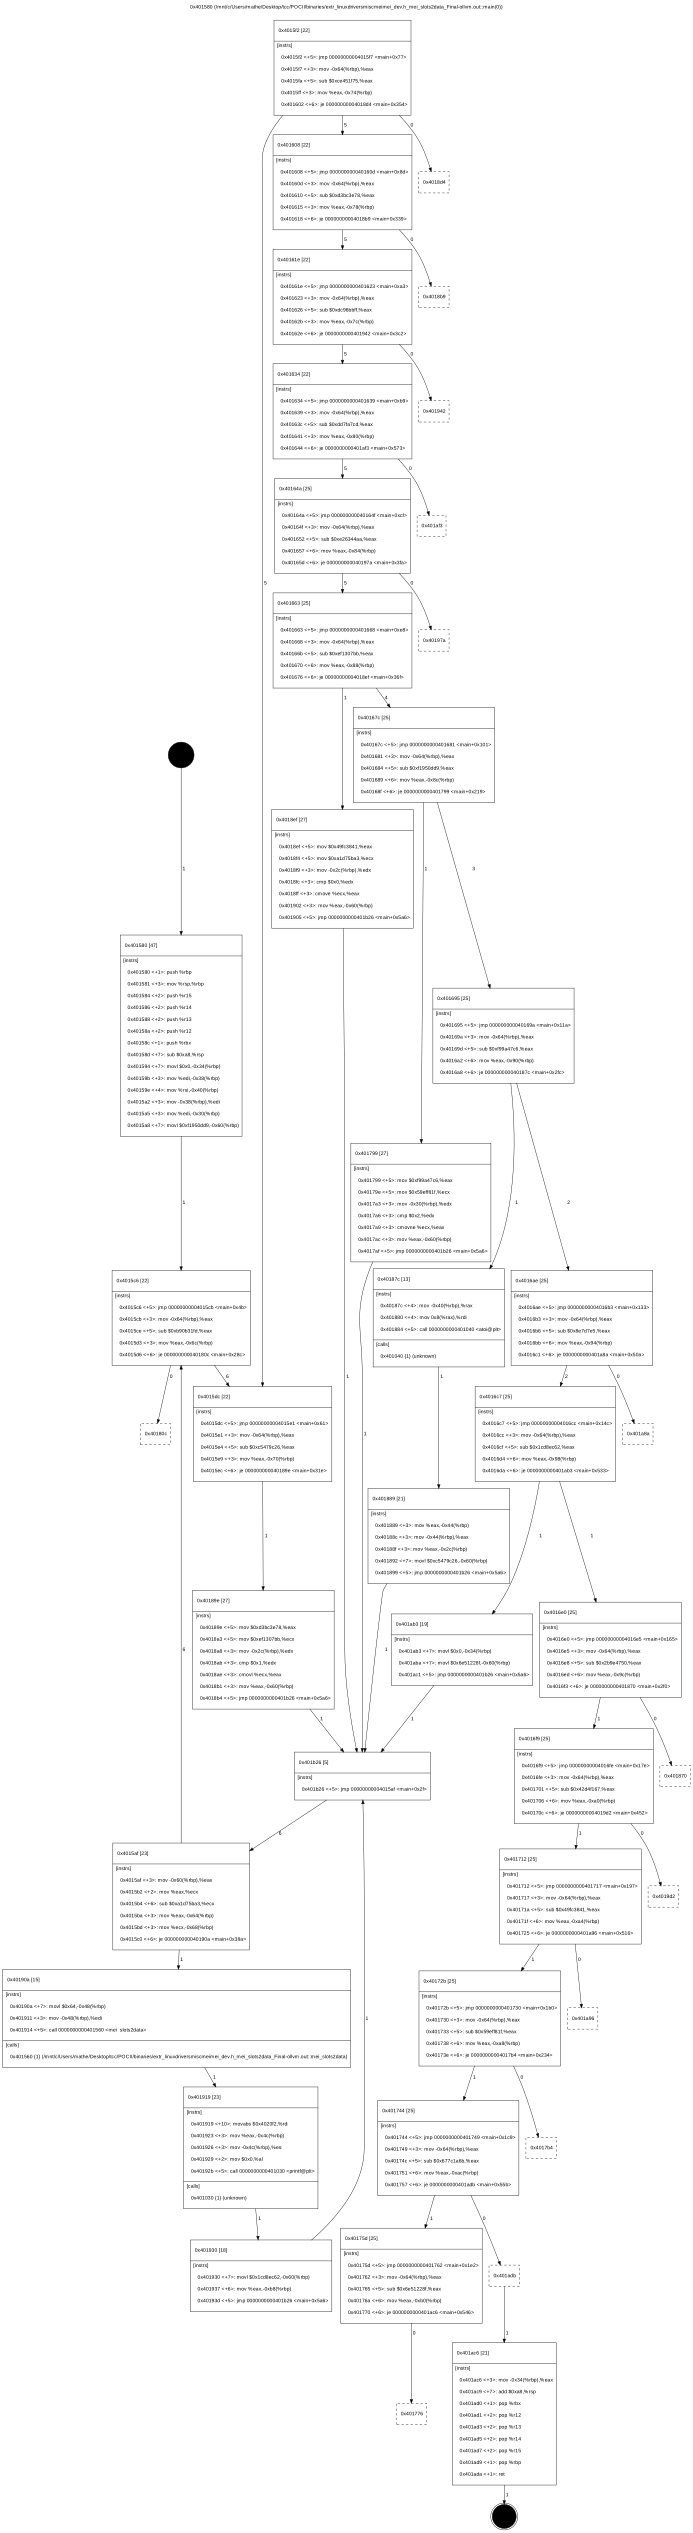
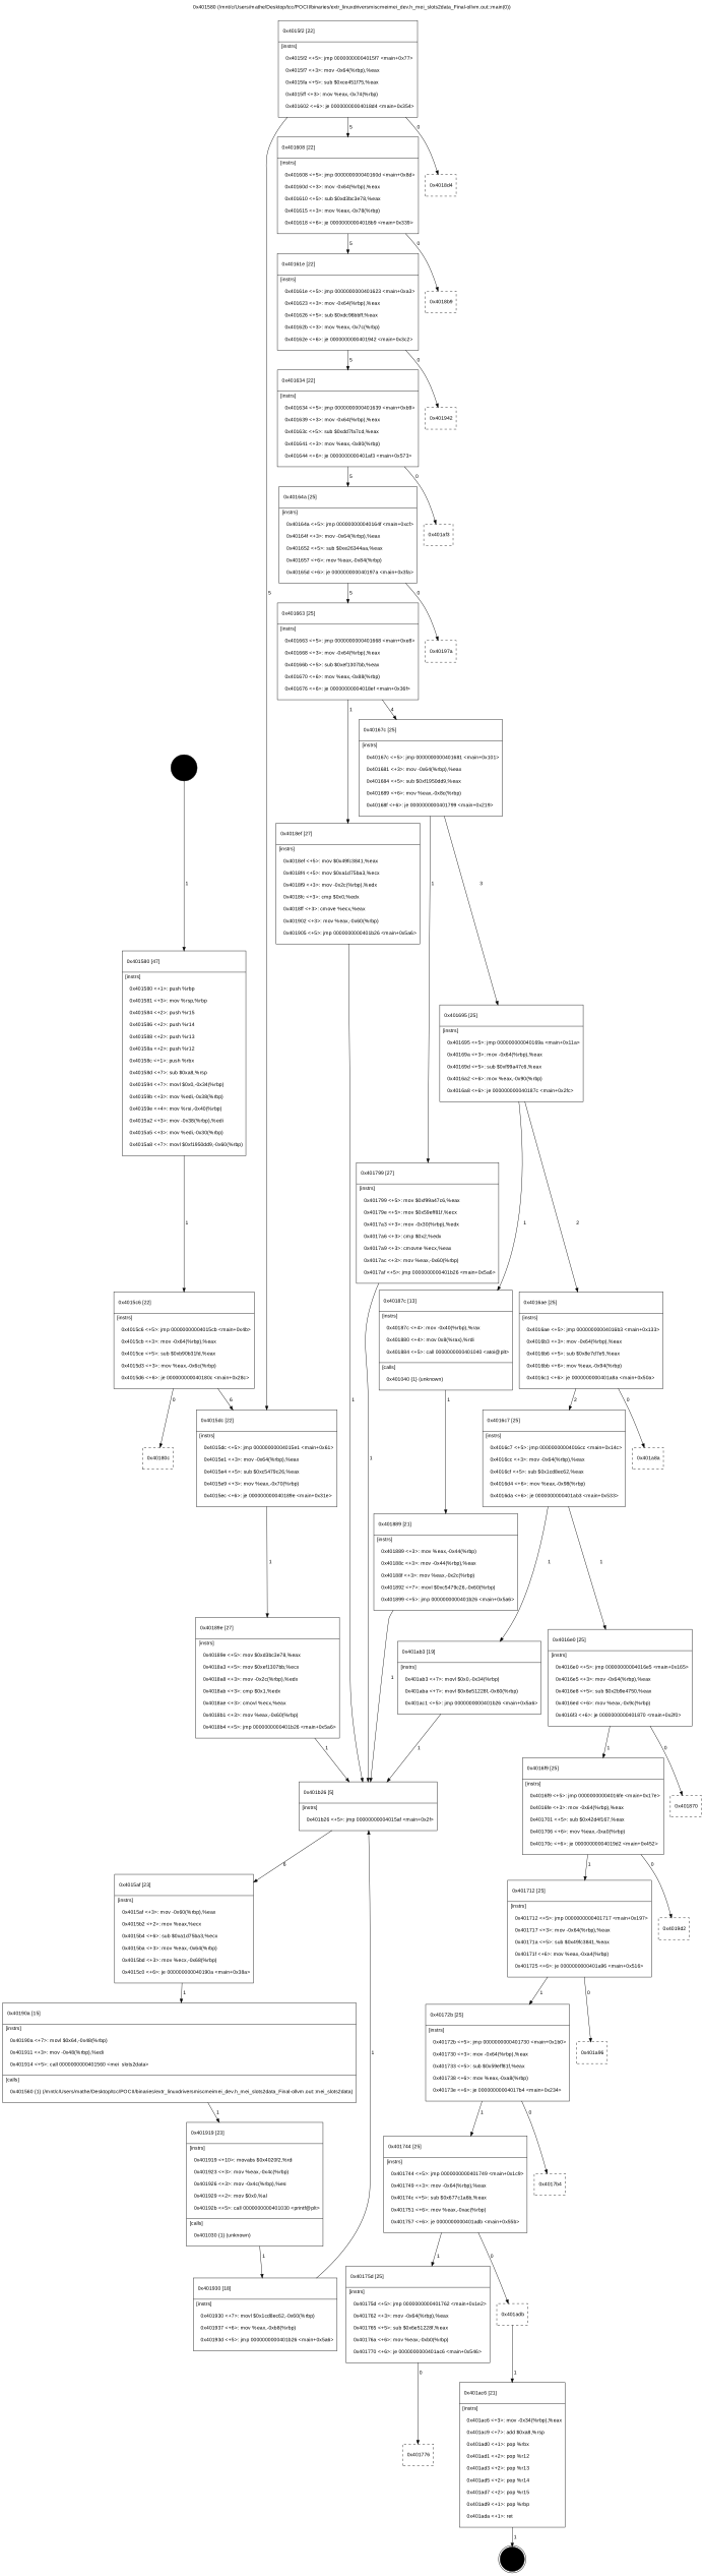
  digraph {
    fontname="Liberation Sans"
    label="0x401580 (/mnt/c/Users/mathe/Desktop/tcc/POCII/binaries/extr_linuxdriversmiscmeimei_dev.h_mei_slots2data_Final-ollvm.out::main(0))"
    labelloc=t
    node [fontname="Liberation Sans" shape=record]
    edge [fontname="Liberation Sans"]
    Entry [fillcolor=black height=0.3 shape=circle style=filled width=0.3]
    n2 [label="{\n     0x401580 [47]\l\n     | [instrs]\l\n     &nbsp;&nbsp;0x401580 \<+1\>: push %rbp\l\n     &nbsp;&nbsp;0x401581 \<+3\>: mov %rsp,%rbp\l\n     &nbsp;&nbsp;0x401584 \<+2\>: push %r15\l\n     &nbsp;&nbsp;0x401586 \<+2\>: push %r14\l\n     &nbsp;&nbsp;0x401588 \<+2\>: push %r13\l\n     &nbsp;&nbsp;0x40158a \<+2\>: push %r12\l\n     &nbsp;&nbsp;0x40158c \<+1\>: push %rbx\l\n     &nbsp;&nbsp;0x40158d \<+7\>: sub $0xa8,%rsp\l\n     &nbsp;&nbsp;0x401594 \<+7\>: movl $0x0,-0x34(%rbp)\l\n     &nbsp;&nbsp;0x40159b \<+3\>: mov %edi,-0x38(%rbp)\l\n     &nbsp;&nbsp;0x40159e \<+4\>: mov %rsi,-0x40(%rbp)\l\n     &nbsp;&nbsp;0x4015a2 \<+3\>: mov -0x38(%rbp),%edi\l\n     &nbsp;&nbsp;0x4015a5 \<+3\>: mov %edi,-0x30(%rbp)\l\n     &nbsp;&nbsp;0x4015a8 \<+7\>: movl $0xf1950dd9,-0x60(%rbp)\l\n  }"]
    n3 [label="{\n     0x4015c6 [22]\l\n     | [instrs]\l\n     &nbsp;&nbsp;0x4015c6 \<+5\>: jmp 00000000004015cb \<main+0x4b\>\l\n     &nbsp;&nbsp;0x4015cb \<+3\>: mov -0x64(%rbp),%eax\l\n     &nbsp;&nbsp;0x4015ce \<+5\>: sub $0xb90b31fd,%eax\l\n     &nbsp;&nbsp;0x4015d3 \<+3\>: mov %eax,-0x6c(%rbp)\l\n     &nbsp;&nbsp;0x4015d6 \<+6\>: je 000000000040180c \<main+0x28c\>\l\n  }"]
    n4 [label="{\n     0x4015af [23]\l\n     | [instrs]\l\n     &nbsp;&nbsp;0x4015af \<+3\>: mov -0x60(%rbp),%eax\l\n     &nbsp;&nbsp;0x4015b2 \<+2\>: mov %eax,%ecx\l\n     &nbsp;&nbsp;0x4015b4 \<+6\>: sub $0xa1d75ba3,%ecx\l\n     &nbsp;&nbsp;0x4015ba \<+3\>: mov %eax,-0x64(%rbp)\l\n     &nbsp;&nbsp;0x4015bd \<+3\>: mov %ecx,-0x68(%rbp)\l\n     &nbsp;&nbsp;0x4015c0 \<+6\>: je 000000000040190a \<main+0x38a\>\l\n  }"]
    n5 [label="{\n     0x40190a [15]\l\n     | [instrs]\l\n     &nbsp;&nbsp;0x40190a \<+7\>: movl $0x64,-0x48(%rbp)\l\n     &nbsp;&nbsp;0x401911 \<+3\>: mov -0x48(%rbp),%edi\l\n     &nbsp;&nbsp;0x401914 \<+5\>: call 0000000000401560 \<mei_slots2data\>\l\n     | [calls]\l\n     &nbsp;&nbsp;0x401560 \{1\} (/mnt/c/Users/mathe/Desktop/tcc/POCII/binaries/extr_linuxdriversmiscmeimei_dev.h_mei_slots2data_Final-ollvm.out::mei_slots2data)\l\n  }"]
    n6 [label="{\n     0x401919 [23]\l\n     | [instrs]\l\n     &nbsp;&nbsp;0x401919 \<+10\>: movabs $0x4020f2,%rdi\l\n     &nbsp;&nbsp;0x401923 \<+3\>: mov %eax,-0x4c(%rbp)\l\n     &nbsp;&nbsp;0x401926 \<+3\>: mov -0x4c(%rbp),%esi\l\n     &nbsp;&nbsp;0x401929 \<+2\>: mov $0x0,%al\l\n     &nbsp;&nbsp;0x40192b \<+5\>: call 0000000000401030 \<printf@plt\>\l\n     | [calls]\l\n     &nbsp;&nbsp;0x401030 \{1\} (unknown)\l\n  }"]
    n7 [label="{\n     0x40180c\l\n  }" style=dashed]
    n8 [label="{\n     0x4015dc [22]\l\n     | [instrs]\l\n     &nbsp;&nbsp;0x4015dc \<+5\>: jmp 00000000004015e1 \<main+0x61\>\l\n     &nbsp;&nbsp;0x4015e1 \<+3\>: mov -0x64(%rbp),%eax\l\n     &nbsp;&nbsp;0x4015e4 \<+5\>: sub $0xc5479c26,%eax\l\n     &nbsp;&nbsp;0x4015e9 \<+3\>: mov %eax,-0x70(%rbp)\l\n     &nbsp;&nbsp;0x4015ec \<+6\>: je 000000000040189e \<main+0x31e\>\l\n  }"]
    n9 [label="{\n     0x401930 [18]\l\n     | [instrs]\l\n     &nbsp;&nbsp;0x401930 \<+7\>: movl $0x1cd8ec62,-0x60(%rbp)\l\n     &nbsp;&nbsp;0x401937 \<+6\>: mov %eax,-0xb8(%rbp)\l\n     &nbsp;&nbsp;0x40193d \<+5\>: jmp 0000000000401b26 \<main+0x5a6\>\l\n  }"]
    n10 [label="{\n     0x40189e [27]\l\n     | [instrs]\l\n     &nbsp;&nbsp;0x40189e \<+5\>: mov $0xd3bc3e78,%eax\l\n     &nbsp;&nbsp;0x4018a3 \<+5\>: mov $0xef1307bb,%ecx\l\n     &nbsp;&nbsp;0x4018a8 \<+3\>: mov -0x2c(%rbp),%edx\l\n     &nbsp;&nbsp;0x4018ab \<+3\>: cmp $0x1,%edx\l\n     &nbsp;&nbsp;0x4018ae \<+3\>: cmovl %ecx,%eax\l\n     &nbsp;&nbsp;0x4018b1 \<+3\>: mov %eax,-0x60(%rbp)\l\n     &nbsp;&nbsp;0x4018b4 \<+5\>: jmp 0000000000401b26 \<main+0x5a6\>\l\n  }"]
    Exit [fillcolor=black height=0.3 peripheries=2 shape=circle style=filled width=0.3]
    n12 [label="{\n     0x401b26 [5]\l\n     | [instrs]\l\n     &nbsp;&nbsp;0x401b26 \<+5\>: jmp 00000000004015af \<main+0x2f\>\l\n  }"]
    n13 [label="{\n     0x4015f2 [22]\l\n     | [instrs]\l\n     &nbsp;&nbsp;0x4015f2 \<+5\>: jmp 00000000004015f7 \<main+0x77\>\l\n     &nbsp;&nbsp;0x4015f7 \<+3\>: mov -0x64(%rbp),%eax\l\n     &nbsp;&nbsp;0x4015fa \<+5\>: sub $0xce451f75,%eax\l\n     &nbsp;&nbsp;0x4015ff \<+3\>: mov %eax,-0x74(%rbp)\l\n     &nbsp;&nbsp;0x401602 \<+6\>: je 00000000004018d4 \<main+0x354\>\l\n  }"]
    n14 [label="{\n     0x4018d4\l\n  }" style=dashed]
    n15 [label="{\n     0x401608 [22]\l\n     | [instrs]\l\n     &nbsp;&nbsp;0x401608 \<+5\>: jmp 000000000040160d \<main+0x8d\>\l\n     &nbsp;&nbsp;0x40160d \<+3\>: mov -0x64(%rbp),%eax\l\n     &nbsp;&nbsp;0x401610 \<+5\>: sub $0xd3bc3e78,%eax\l\n     &nbsp;&nbsp;0x401615 \<+3\>: mov %eax,-0x78(%rbp)\l\n     &nbsp;&nbsp;0x401618 \<+6\>: je 00000000004018b9 \<main+0x339\>\l\n  }"]
    n16 [label="{\n     0x401776\l\n  }" style=dashed]
    n17 [label="{\n     0x4018b9\l\n  }" style=dashed]
    n18 [label="{\n     0x40161e [22]\l\n     | [instrs]\l\n     &nbsp;&nbsp;0x40161e \<+5\>: jmp 0000000000401623 \<main+0xa3\>\l\n     &nbsp;&nbsp;0x401623 \<+3\>: mov -0x64(%rbp),%eax\l\n     &nbsp;&nbsp;0x401626 \<+5\>: sub $0xdc96bbff,%eax\l\n     &nbsp;&nbsp;0x40162b \<+3\>: mov %eax,-0x7c(%rbp)\l\n     &nbsp;&nbsp;0x40162e \<+6\>: je 0000000000401942 \<main+0x3c2\>\l\n  }"]
    n19 [label="{\n     0x401ac6 [21]\l\n     | [instrs]\l\n     &nbsp;&nbsp;0x401ac6 \<+3\>: mov -0x34(%rbp),%eax\l\n     &nbsp;&nbsp;0x401ac9 \<+7\>: add $0xa8,%rsp\l\n     &nbsp;&nbsp;0x401ad0 \<+1\>: pop %rbx\l\n     &nbsp;&nbsp;0x401ad1 \<+2\>: pop %r12\l\n     &nbsp;&nbsp;0x401ad3 \<+2\>: pop %r13\l\n     &nbsp;&nbsp;0x401ad5 \<+2\>: pop %r14\l\n     &nbsp;&nbsp;0x401ad7 \<+2\>: pop %r15\l\n     &nbsp;&nbsp;0x401ad9 \<+1\>: pop %rbp\l\n     &nbsp;&nbsp;0x401ada \<+1\>: ret\l\n  }"]
    n20 [label="{\n     0x401942\l\n  }" style=dashed]
    n21 [label="{\n     0x401634 [22]\l\n     | [instrs]\l\n     &nbsp;&nbsp;0x401634 \<+5\>: jmp 0000000000401639 \<main+0xb9\>\l\n     &nbsp;&nbsp;0x401639 \<+3\>: mov -0x64(%rbp),%eax\l\n     &nbsp;&nbsp;0x40163c \<+5\>: sub $0xdd7fa7cd,%eax\l\n     &nbsp;&nbsp;0x401641 \<+3\>: mov %eax,-0x80(%rbp)\l\n     &nbsp;&nbsp;0x401644 \<+6\>: je 0000000000401af3 \<main+0x573\>\l\n  }"]
    n22 [label="{\n     0x40175d [25]\l\n     | [instrs]\l\n     &nbsp;&nbsp;0x40175d \<+5\>: jmp 0000000000401762 \<main+0x1e2\>\l\n     &nbsp;&nbsp;0x401762 \<+3\>: mov -0x64(%rbp),%eax\l\n     &nbsp;&nbsp;0x401765 \<+5\>: sub $0x6e51228f,%eax\l\n     &nbsp;&nbsp;0x40176a \<+6\>: mov %eax,-0xb0(%rbp)\l\n     &nbsp;&nbsp;0x401770 \<+6\>: je 0000000000401ac6 \<main+0x546\>\l\n  }"]
    n23 [label="{\n     0x401af3\l\n  }" style=dashed]
    n24 [label="{\n     0x40164a [25]\l\n     | [instrs]\l\n     &nbsp;&nbsp;0x40164a \<+5\>: jmp 000000000040164f \<main+0xcf\>\l\n     &nbsp;&nbsp;0x40164f \<+3\>: mov -0x64(%rbp),%eax\l\n     &nbsp;&nbsp;0x401652 \<+5\>: sub $0xe26344aa,%eax\l\n     &nbsp;&nbsp;0x401657 \<+6\>: mov %eax,-0x84(%rbp)\l\n     &nbsp;&nbsp;0x40165d \<+6\>: je 000000000040197a \<main+0x3fa\>\l\n  }"]
    n25 [label="{\n     0x401adb\l\n  }" style=dashed]
    n26 [label="{\n     0x40197a\l\n  }" style=dashed]
    n27 [label="{\n     0x401663 [25]\l\n     | [instrs]\l\n     &nbsp;&nbsp;0x401663 \<+5\>: jmp 0000000000401668 \<main+0xe8\>\l\n     &nbsp;&nbsp;0x401668 \<+3\>: mov -0x64(%rbp),%eax\l\n     &nbsp;&nbsp;0x40166b \<+5\>: sub $0xef1307bb,%eax\l\n     &nbsp;&nbsp;0x401670 \<+6\>: mov %eax,-0x88(%rbp)\l\n     &nbsp;&nbsp;0x401676 \<+6\>: je 00000000004018ef \<main+0x36f\>\l\n  }"]
    n28 [label="{\n     0x401744 [25]\l\n     | [instrs]\l\n     &nbsp;&nbsp;0x401744 \<+5\>: jmp 0000000000401749 \<main+0x1c9\>\l\n     &nbsp;&nbsp;0x401749 \<+3\>: mov -0x64(%rbp),%eax\l\n     &nbsp;&nbsp;0x40174c \<+5\>: sub $0x677c1a6b,%eax\l\n     &nbsp;&nbsp;0x401751 \<+6\>: mov %eax,-0xac(%rbp)\l\n     &nbsp;&nbsp;0x401757 \<+6\>: je 0000000000401adb \<main+0x55b\>\l\n  }"]
    n29 [label="{\n     0x4018ef [27]\l\n     | [instrs]\l\n     &nbsp;&nbsp;0x4018ef \<+5\>: mov $0x49fc3841,%eax\l\n     &nbsp;&nbsp;0x4018f4 \<+5\>: mov $0xa1d75ba3,%ecx\l\n     &nbsp;&nbsp;0x4018f9 \<+3\>: mov -0x2c(%rbp),%edx\l\n     &nbsp;&nbsp;0x4018fc \<+3\>: cmp $0x0,%edx\l\n     &nbsp;&nbsp;0x4018ff \<+3\>: cmove %ecx,%eax\l\n     &nbsp;&nbsp;0x401902 \<+3\>: mov %eax,-0x60(%rbp)\l\n     &nbsp;&nbsp;0x401905 \<+5\>: jmp 0000000000401b26 \<main+0x5a6\>\l\n  }"]
    n30 [label="{\n     0x40167c [25]\l\n     | [instrs]\l\n     &nbsp;&nbsp;0x40167c \<+5\>: jmp 0000000000401681 \<main+0x101\>\l\n     &nbsp;&nbsp;0x401681 \<+3\>: mov -0x64(%rbp),%eax\l\n     &nbsp;&nbsp;0x401684 \<+5\>: sub $0xf1950dd9,%eax\l\n     &nbsp;&nbsp;0x401689 \<+6\>: mov %eax,-0x8c(%rbp)\l\n     &nbsp;&nbsp;0x40168f \<+6\>: je 0000000000401799 \<main+0x219\>\l\n  }"]
    n31 [label="{\n     0x4017b4\l\n  }" style=dashed]
    n32 [label="{\n     0x401799 [27]\l\n     | [instrs]\l\n     &nbsp;&nbsp;0x401799 \<+5\>: mov $0xf99a47c6,%eax\l\n     &nbsp;&nbsp;0x40179e \<+5\>: mov $0x59eff81f,%ecx\l\n     &nbsp;&nbsp;0x4017a3 \<+3\>: mov -0x30(%rbp),%edx\l\n     &nbsp;&nbsp;0x4017a6 \<+3\>: cmp $0x2,%edx\l\n     &nbsp;&nbsp;0x4017a9 \<+3\>: cmovne %ecx,%eax\l\n     &nbsp;&nbsp;0x4017ac \<+3\>: mov %eax,-0x60(%rbp)\l\n     &nbsp;&nbsp;0x4017af \<+5\>: jmp 0000000000401b26 \<main+0x5a6\>\l\n  }"]
    n33 [label="{\n     0x401695 [25]\l\n     | [instrs]\l\n     &nbsp;&nbsp;0x401695 \<+5\>: jmp 000000000040169a \<main+0x11a\>\l\n     &nbsp;&nbsp;0x40169a \<+3\>: mov -0x64(%rbp),%eax\l\n     &nbsp;&nbsp;0x40169d \<+5\>: sub $0xf99a47c6,%eax\l\n     &nbsp;&nbsp;0x4016a2 \<+6\>: mov %eax,-0x90(%rbp)\l\n     &nbsp;&nbsp;0x4016a8 \<+6\>: je 000000000040187c \<main+0x2fc\>\l\n  }"]
    n34 [label="{\n     0x40172b [25]\l\n     | [instrs]\l\n     &nbsp;&nbsp;0x40172b \<+5\>: jmp 0000000000401730 \<main+0x1b0\>\l\n     &nbsp;&nbsp;0x401730 \<+3\>: mov -0x64(%rbp),%eax\l\n     &nbsp;&nbsp;0x401733 \<+5\>: sub $0x59eff81f,%eax\l\n     &nbsp;&nbsp;0x401738 \<+6\>: mov %eax,-0xa8(%rbp)\l\n     &nbsp;&nbsp;0x40173e \<+6\>: je 00000000004017b4 \<main+0x234\>\l\n  }"]
    n35 [label="{\n     0x40187c [13]\l\n     | [instrs]\l\n     &nbsp;&nbsp;0x40187c \<+4\>: mov -0x40(%rbp),%rax\l\n     &nbsp;&nbsp;0x401880 \<+4\>: mov 0x8(%rax),%rdi\l\n     &nbsp;&nbsp;0x401884 \<+5\>: call 0000000000401040 \<atoi@plt\>\l\n     | [calls]\l\n     &nbsp;&nbsp;0x401040 \{1\} (unknown)\l\n  }"]
    n36 [label="{\n     0x4016ae [25]\l\n     | [instrs]\l\n     &nbsp;&nbsp;0x4016ae \<+5\>: jmp 00000000004016b3 \<main+0x133\>\l\n     &nbsp;&nbsp;0x4016b3 \<+3\>: mov -0x64(%rbp),%eax\l\n     &nbsp;&nbsp;0x4016b6 \<+5\>: sub $0x8e7d7e5,%eax\l\n     &nbsp;&nbsp;0x4016bb \<+6\>: mov %eax,-0x94(%rbp)\l\n     &nbsp;&nbsp;0x4016c1 \<+6\>: je 0000000000401a8a \<main+0x50a\>\l\n  }"]
    n37 [label="{\n     0x401a96\l\n  }" style=dashed]
    n38 [label="{\n     0x401889 [21]\l\n     | [instrs]\l\n     &nbsp;&nbsp;0x401889 \<+3\>: mov %eax,-0x44(%rbp)\l\n     &nbsp;&nbsp;0x40188c \<+3\>: mov -0x44(%rbp),%eax\l\n     &nbsp;&nbsp;0x40188f \<+3\>: mov %eax,-0x2c(%rbp)\l\n     &nbsp;&nbsp;0x401892 \<+7\>: movl $0xc5479c26,-0x60(%rbp)\l\n     &nbsp;&nbsp;0x401899 \<+5\>: jmp 0000000000401b26 \<main+0x5a6\>\l\n  }"]
    n39 [label="{\n     0x401a8a\l\n  }" style=dashed]
    n40 [label="{\n     0x4016c7 [25]\l\n     | [instrs]\l\n     &nbsp;&nbsp;0x4016c7 \<+5\>: jmp 00000000004016cc \<main+0x14c\>\l\n     &nbsp;&nbsp;0x4016cc \<+3\>: mov -0x64(%rbp),%eax\l\n     &nbsp;&nbsp;0x4016cf \<+5\>: sub $0x1cd8ec62,%eax\l\n     &nbsp;&nbsp;0x4016d4 \<+6\>: mov %eax,-0x98(%rbp)\l\n     &nbsp;&nbsp;0x4016da \<+6\>: je 0000000000401ab3 \<main+0x533\>\l\n  }"]
    n41 [label="{\n     0x401712 [25]\l\n     | [instrs]\l\n     &nbsp;&nbsp;0x401712 \<+5\>: jmp 0000000000401717 \<main+0x197\>\l\n     &nbsp;&nbsp;0x401717 \<+3\>: mov -0x64(%rbp),%eax\l\n     &nbsp;&nbsp;0x40171a \<+5\>: sub $0x49fc3841,%eax\l\n     &nbsp;&nbsp;0x40171f \<+6\>: mov %eax,-0xa4(%rbp)\l\n     &nbsp;&nbsp;0x401725 \<+6\>: je 0000000000401a96 \<main+0x516\>\l\n  }"]
    n42 [label="{\n     0x401ab3 [19]\l\n     | [instrs]\l\n     &nbsp;&nbsp;0x401ab3 \<+7\>: movl $0x0,-0x34(%rbp)\l\n     &nbsp;&nbsp;0x401aba \<+7\>: movl $0x6e51228f,-0x60(%rbp)\l\n     &nbsp;&nbsp;0x401ac1 \<+5\>: jmp 0000000000401b26 \<main+0x5a6\>\l\n  }"]
    n43 [label="{\n     0x4016e0 [25]\l\n     | [instrs]\l\n     &nbsp;&nbsp;0x4016e0 \<+5\>: jmp 00000000004016e5 \<main+0x165\>\l\n     &nbsp;&nbsp;0x4016e5 \<+3\>: mov -0x64(%rbp),%eax\l\n     &nbsp;&nbsp;0x4016e8 \<+5\>: sub $0x2b9e4750,%eax\l\n     &nbsp;&nbsp;0x4016ed \<+6\>: mov %eax,-0x9c(%rbp)\l\n     &nbsp;&nbsp;0x4016f3 \<+6\>: je 0000000000401870 \<main+0x2f0\>\l\n  }"]
    n44 [label="{\n     0x4019d2\l\n  }" style=dashed]
    n45 [label="{\n     0x4016f9 [25]\l\n     | [instrs]\l\n     &nbsp;&nbsp;0x4016f9 \<+5\>: jmp 00000000004016fe \<main+0x17e\>\l\n     &nbsp;&nbsp;0x4016fe \<+3\>: mov -0x64(%rbp),%eax\l\n     &nbsp;&nbsp;0x401701 \<+5\>: sub $0x42d4f167,%eax\l\n     &nbsp;&nbsp;0x401706 \<+6\>: mov %eax,-0xa0(%rbp)\l\n     &nbsp;&nbsp;0x40170c \<+6\>: je 00000000004019d2 \<main+0x452\>\l\n  }"]
    n46 [label="{\n     0x401870\l\n  }" style=dashed]
    Entry -> n2 [label=" 1"]
    n2 -> n3 [label=" 1"]
    n3 -> n7 [label=" 0"]
    n3 -> n8 [label=" 6"]
-   n4 -> n3 [label=" 6"]
    n4 -> n5 [label=" 1"]
    n5 -> n6 [label=" 1"]
    n6 -> n9 [label=" 1"]
    n8 -> n10 [label=" 1"]
    n9 -> n12 [label=" 1"]
    n10 -> n12 [label=" 1"]
    n12 -> n4 [label=" 6"]
    n13 -> n8 [label=" 5"]
    n13 -> n14 [label=" 0"]
    n13 -> n15 [label=" 5"]
    n15 -> n17 [label=" 0"]
    n15 -> n18 [label=" 5"]
    n18 -> n20 [label=" 0"]
    n18 -> n21 [label=" 5"]
    n19 -> Exit [label=" 1"]
    n21 -> n23 [label=" 0"]
    n21 -> n24 [label=" 5"]
    n22 -> n16 [label=" 0"]
    n24 -> n26 [label=" 0"]
    n24 -> n27 [label=" 5"]
    n25 -> n19 [label=" 1"]
    n27 -> n29 [label=" 1"]
    n27 -> n30 [label=" 4"]
    n28 -> n22 [label=" 1"]
    n28 -> n25 [label=" 0"]
    n29 -> n12 [label=" 1"]
    n30 -> n32 [label=" 1"]
    n30 -> n33 [label=" 3"]
    n32 -> n12 [label=" 1"]
    n33 -> n35 [label=" 1"]
    n33 -> n36 [label=" 2"]
    n34 -> n28 [label=" 1"]
    n34 -> n31 [label=" 0"]
    n35 -> n38 [label=" 1"]
    n36 -> n39 [label=" 0"]
    n36 -> n40 [label=" 2"]
    n38 -> n12 [label=" 1"]
    n40 -> n42 [label=" 1"]
    n40 -> n43 [label=" 1"]
    n41 -> n34 [label=" 1"]
    n41 -> n37 [label=" 0"]
    n42 -> n12 [label=" 1"]
    n43 -> n45 [label=" 1"]
    n43 -> n46 [label=" 0"]
    n45 -> n41 [label=" 1"]
    n45 -> n44 [label=" 0"]
  }
